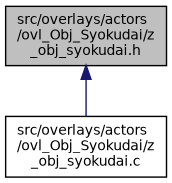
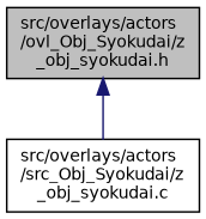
  digraph {
    node [color=black fontname=Helvetica fontsize=10 shape=record style=filled]
    n1 [fillcolor=grey75 fontcolor=black height=0.2 label="src/overlays/actors\l/ovl_Obj_Syokudai/z\l_obj_syokudai.h" width=0.4]
-   n2 [fillcolor=white height=0.2 label="src/overlays/actors\l/ovl_Obj_Syokudai/z\l_obj_syokudai.c" width=0.4]
+   n2 [fillcolor=white height=0.2 label="src/overlays/actors\l/src_Obj_Syokudai/z\l_obj_syokudai.c" width=0.4]
    n1 -> n2 [color=midnightblue dir=back fontname=Helvetica fontsize=10 labelfontname=Helvetica labelfontsize=10 style=solid]
  }
